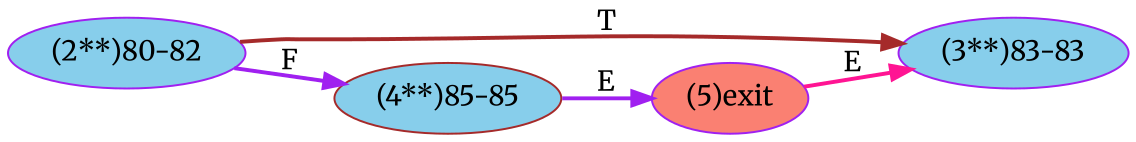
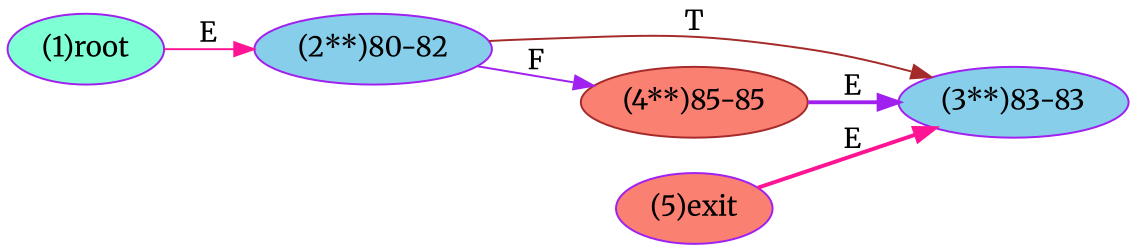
  digraph {
    fontname=Merriweather
    rankdir=LR
    node [color=purple fillcolor=skyblue fontname=Merriweather style=filled]
    edge [color=deeppink fontname=Merriweather style=solid]
+   n1 [fillcolor=aquamarine label="(1)root"]
    n2 [label="(2**)80-82"]
    n3 [label="(3**)83-83"]
-   n4 [color=brown label="(4**)85-85"]
+   n4 [color=brown fillcolor=salmon label="(4**)85-85"]
    n5 [fillcolor=salmon label="(5)exit"]
-   n2 -> n3 [color=brown label=T style=bold]
-   n2 -> n4 [color=purple label=F style=bold]
-   n4 -> n5 [color=purple label=E style=bold]
+   n1 -> n2 [label=E]
+   n2 -> n3 [color=brown label=T]
+   n2 -> n4 [color=purple label=F]
+   n4 -> n3 [color=purple label=E style=bold]
    n5 -> n3 [label=E style=bold]
  }
